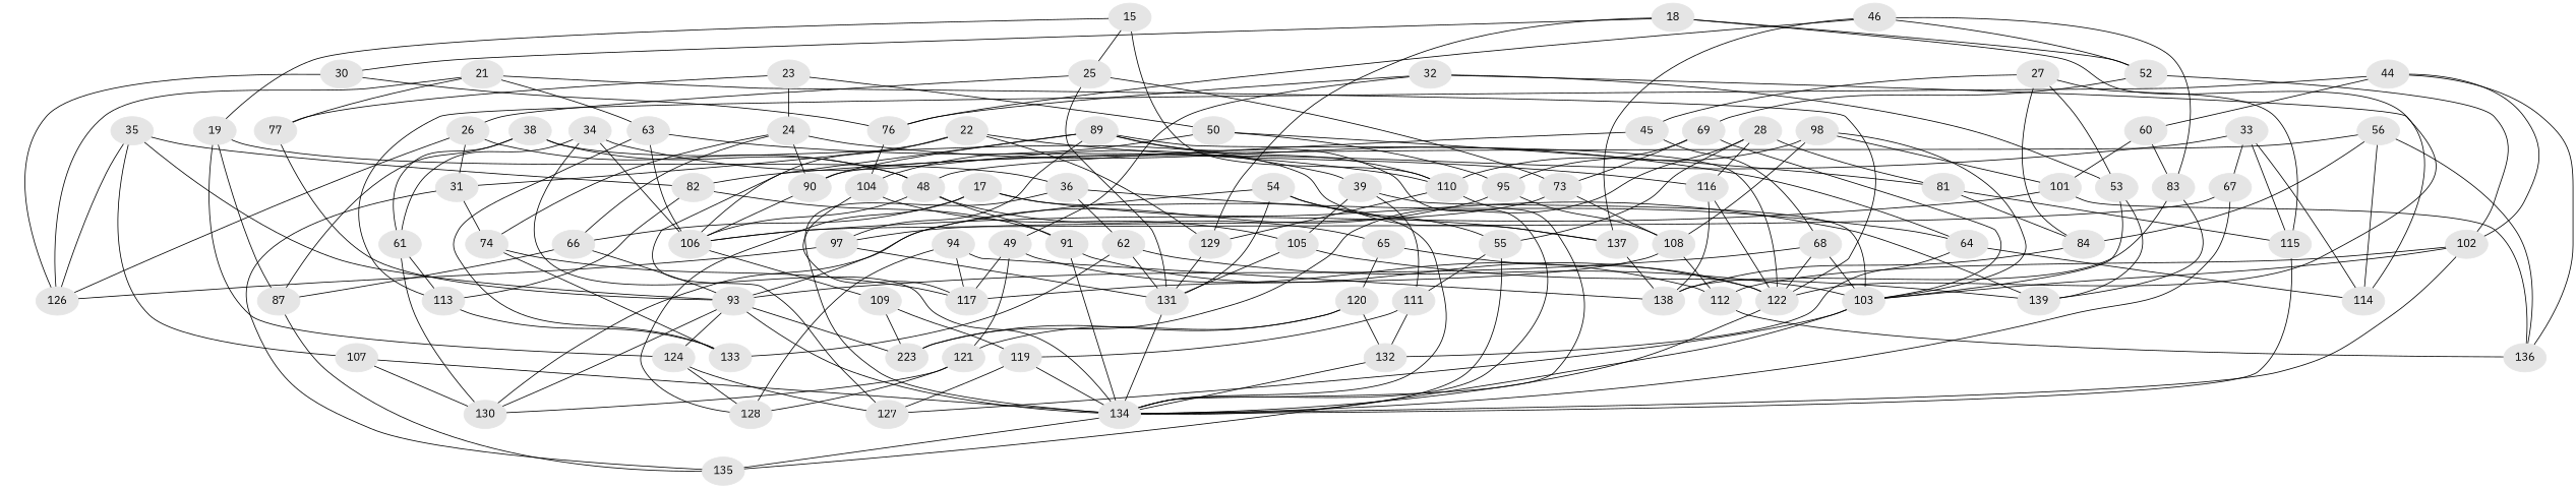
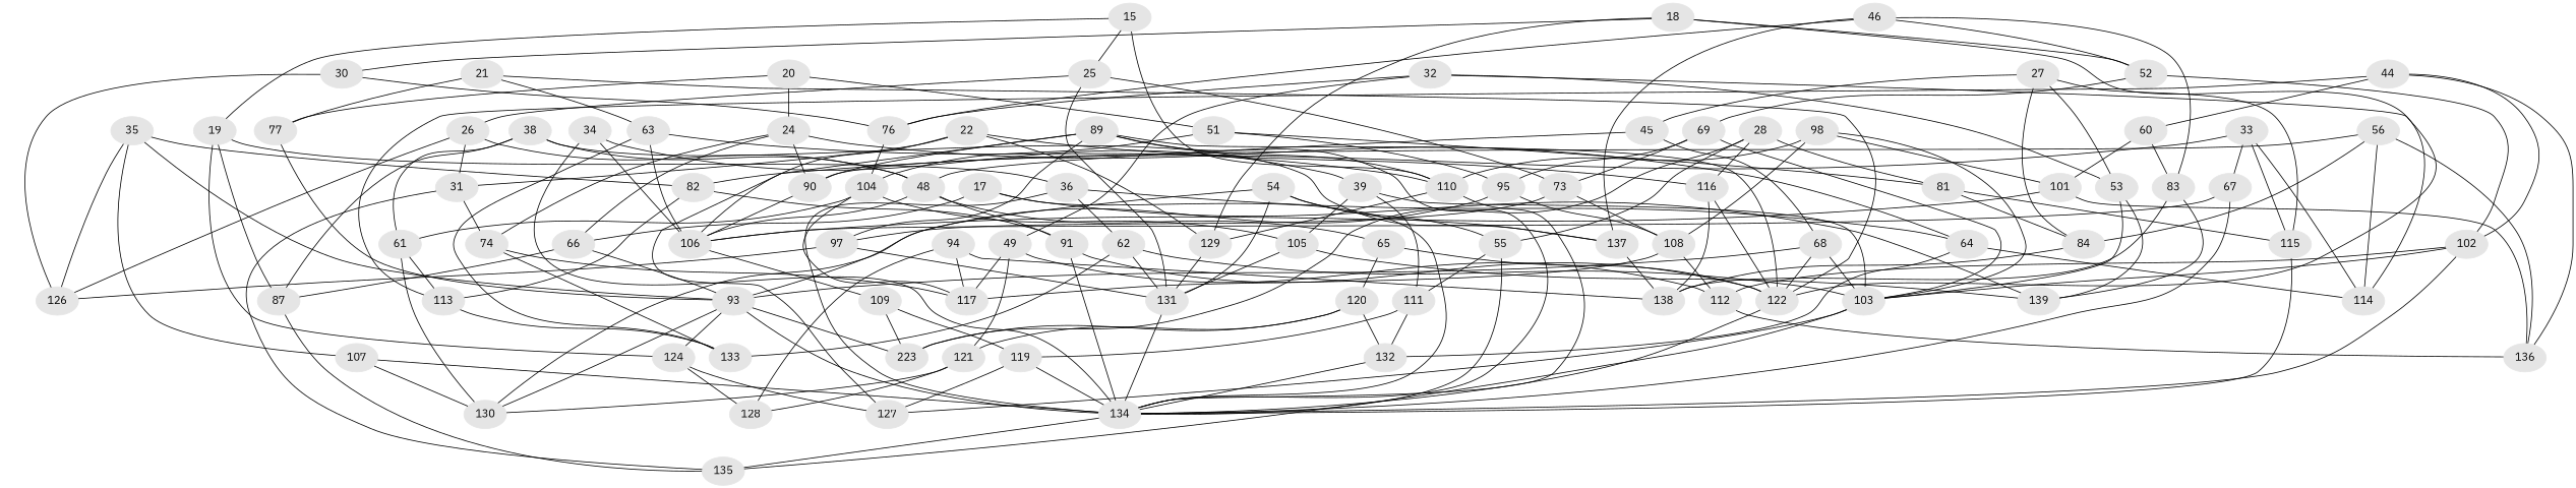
  graph {
    fontname="IBM Plex Sans"
    node [color=gray90 fontname="IBM Plex Sans" style=filled]
    edge [fontname="IBM Plex Sans"]
    15
    19
    25
    110 [super="+29"]
    36
    87
    124
    26
    73
    131 [super="+118"]
    134 [super="+96+70+125"]
    129
    17
    66
    128
    139
    93 [super="+88+92"]
    135
    18
    30
    52
    122 [super="+4+42+43"]
    126 [super="+9"]
    76
    102 [super="+71"]
    69
    64
    62
    127
    21
    63
    77
    106 [super="+13+41"]
    133
    22
    31
    116
    74
    109
    138
-   23
+   23 [label=20]
    24
-   50
+   50 [label=51]
    90
    81
    95
    104
    117 [super="+85"]
    114
    132
    48 [super="+20"]
    97 [super="+58"]
    108 [super="+47"]
    65
    91
    27
    45
    53
    84
    115
    68 [super="+40"]
    103 [super="+99"]
    28
    55
    n65 [label=223]
    111
    32
    49
    112
    121
    33
    67
    82
    113
    34
    39
    61
    105
    130 [super="+75"]
    35
    107
    38
    137
    119 [super="+79"]
    44
    60
    136
    83
    101
    46
    120
    54
    56
    89 [super="+1+86"]
    94
    98 [super="+8"]
    15 -- 19
    15 -- 25
    15 -- 110 [weight=2]
    19 -- 36
    19 -- 87
    19 -- 124
    25 -- 26
    25 -- 73
    25 -- 131
    110 -- 134
    110 -- 129
    36 -- 134
    36 -- 64
    36 -- 62
    87 -- 135
    124 -- 128
    124 -- 127
    26 -- 126
    26 -- 31
    26 -- 48
    73 -- 97
    73 -- 108
    131 -- 134 [weight=2]
    134 -- 135
    129 -- 131
    17 -- 134
    17 -- 66
-   17 -- 128
    17 -- 139
    66 -- 87
    66 -- 93
    93 -- 124
    93 -- 134 [weight=5]
    93 -- n65
    93 -- 130
    18 -- 129
    18 -- 30
    18 -- 52
    18 -- 122
    30 -- 126 [weight=2]
    30 -- 76
    52 -- 102
    52 -- 69
    122 -- 134
    76 -- 104
    102 -- 134 [weight=2]
    102 -- 103
    102 -- 112
    69 -- 73
    69 -- 95
    69 -- 103
    64 -- 114
    64 -- 132
    62 -- 131
    62 -- 133
    62 -- 103
    21 -- 122
-   21 -- 126
    21 -- 63
    21 -- 77
    63 -- 110
    63 -- 106
    63 -- 133
    77 -- 93
    106 -- 109
    22 -- 129
    22 -- 106
    22 -- 31
    22 -- 116
    31 -- 135
    31 -- 74
    116 -- 122
    116 -- 138
    74 -- 133
    74 -- 117
    109 -- n65
    109 -- 119 [weight=2]
    23 -- 77
    23 -- 24
    23 -- 50
    24 -- 66
    24 -- 64
    24 -- 74
    24 -- 90
    50 -- 81
    50 -- 95
    50 -- 104
    90 -- 106
    81 -- 84
    81 -- 115
    95 -- 108
    95 -- 130
    104 -- 117
    104 -- 105
    132 -- 134
    48 -- 106
    48 -- 65 [weight=2]
    48 -- 91
    97 -- 131 [weight=2]
    97 -- 126
    108 -- 117
    108 -- 112
    65 -- 122
    65 -- 120
    91 -- 134
    91 -- 122
    27 -- 45
    27 -- 53
    27 -- 84
    27 -- 115
    45 -- 48
    45 -- 68 [weight=2]
    53 -- 139
    53 -- 103
    84 -- 138
    115 -- 134
    68 -- 93 [weight=2]
    68 -- 122 [weight=2]
    68 -- 103 [weight=2]
    103 -- 135
    103 -- 127
    28 -- 116
    28 -- 81
    28 -- 55
    28 -- n65
    55 -- 134
    55 -- 111
    111 -- 132
    111 -- 119
    32 -- 76
    32 -- 114
    32 -- 53
    32 -- 49
    49 -- 117
    49 -- 112
    49 -- 121
    112 -- 136
    121 -- 128
    121 -- 130
    33 -- 114
    33 -- 115
    33 -- 67
    33 -- 82
    67 -- 134
    67 -- 106
    82 -- 91
    82 -- 113
    113 -- 133
    34 -- 134
    34 -- 106
    34 -- 39
-   34 -- 61
+   104 -- 61
    39 -- 103
    39 -- 111
    39 -- 105
    61 -- 113
    61 -- 130
    105 -- 131
    105 -- 139
    35 -- 93
    35 -- 126
    35 -- 82
    35 -- 107
    107 -- 134
    107 -- 130 [weight=2]
    38 -- 87
    38 -- 48
    38 -- 61
    38 -- 137
    137 -- 138
    119 -- 134 [weight=2]
    119 -- 127
    44 -- 102
    44 -- 113
    44 -- 60
    44 -- 136
    60 -- 83
    60 -- 101
    83 -- 139
    83 -- 138
    101 -- 106
    101 -- 136
    46 -- 52
    46 -- 76
    46 -- 137
    46 -- 83
    120 -- 132
    120 -- n65
    120 -- 121
    54 -- 131
    54 -- 93
    54 -- 55
    54 -- 137
    56 -- 90
    56 -- 114
    56 -- 84
    56 -- 136
    89 -- 110
    89 -- 134
    89 -- 122 [weight=2]
    89 -- 127
    89 -- 90
    89 -- 97 [weight=2]
    94 -- 128
    94 -- 138
    94 -- 117 [weight=2]
    98 -- 110 [weight=2]
    98 -- 108 [weight=2]
    98 -- 103
    98 -- 101
  }
